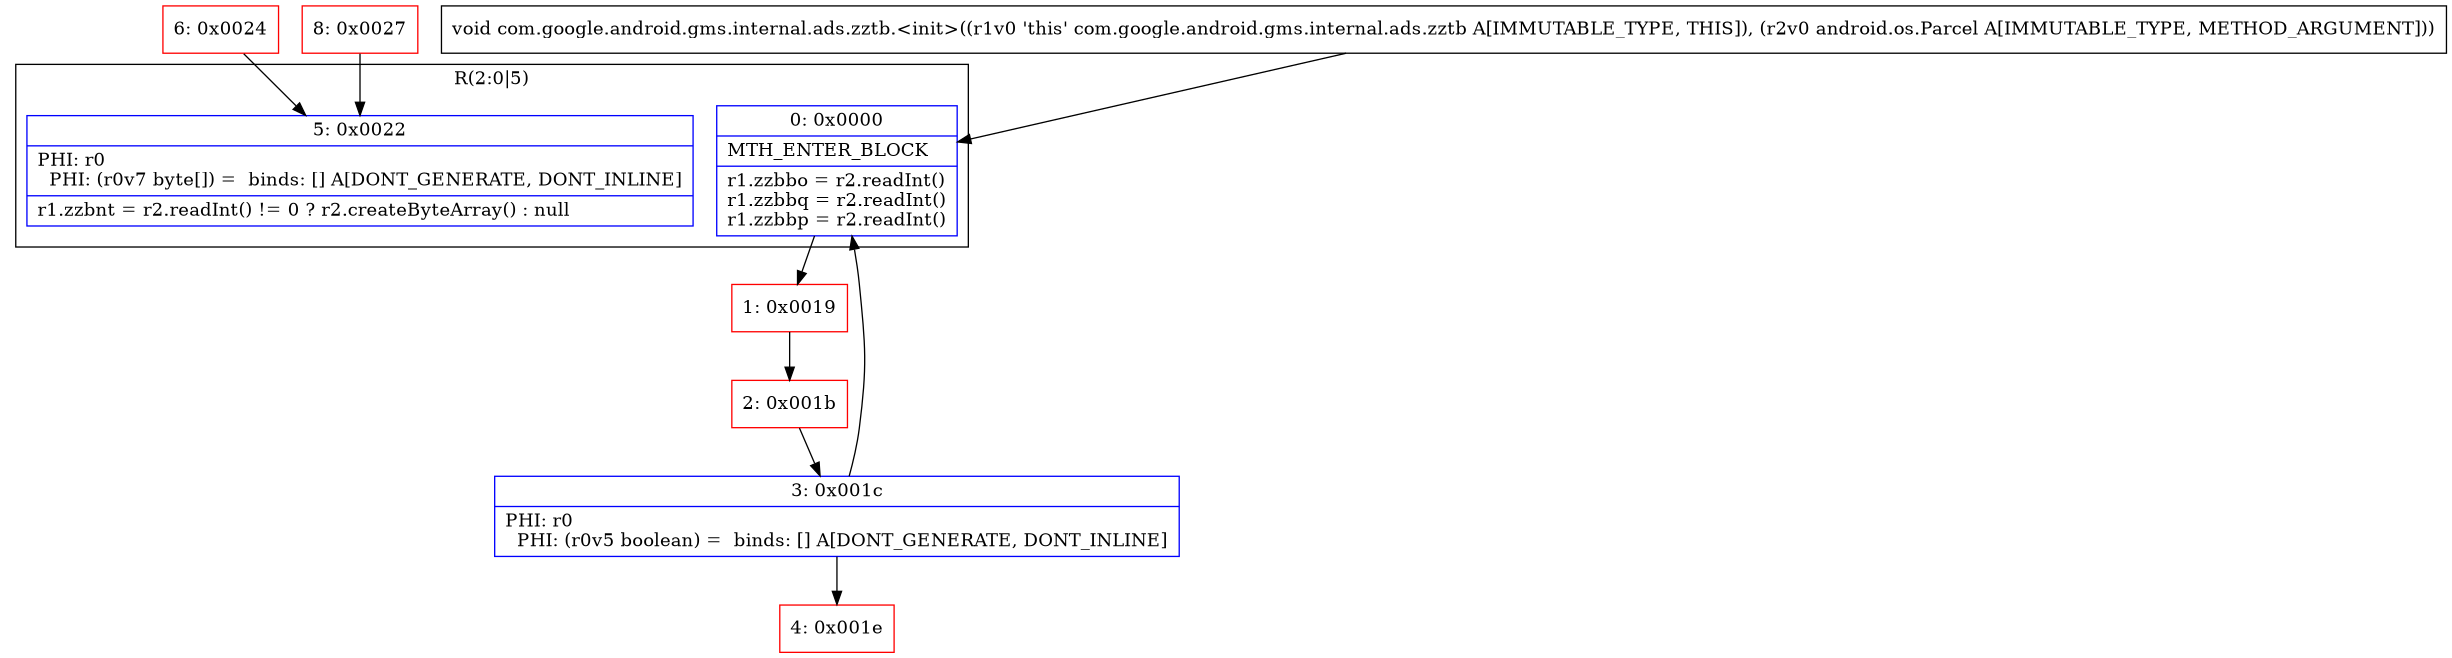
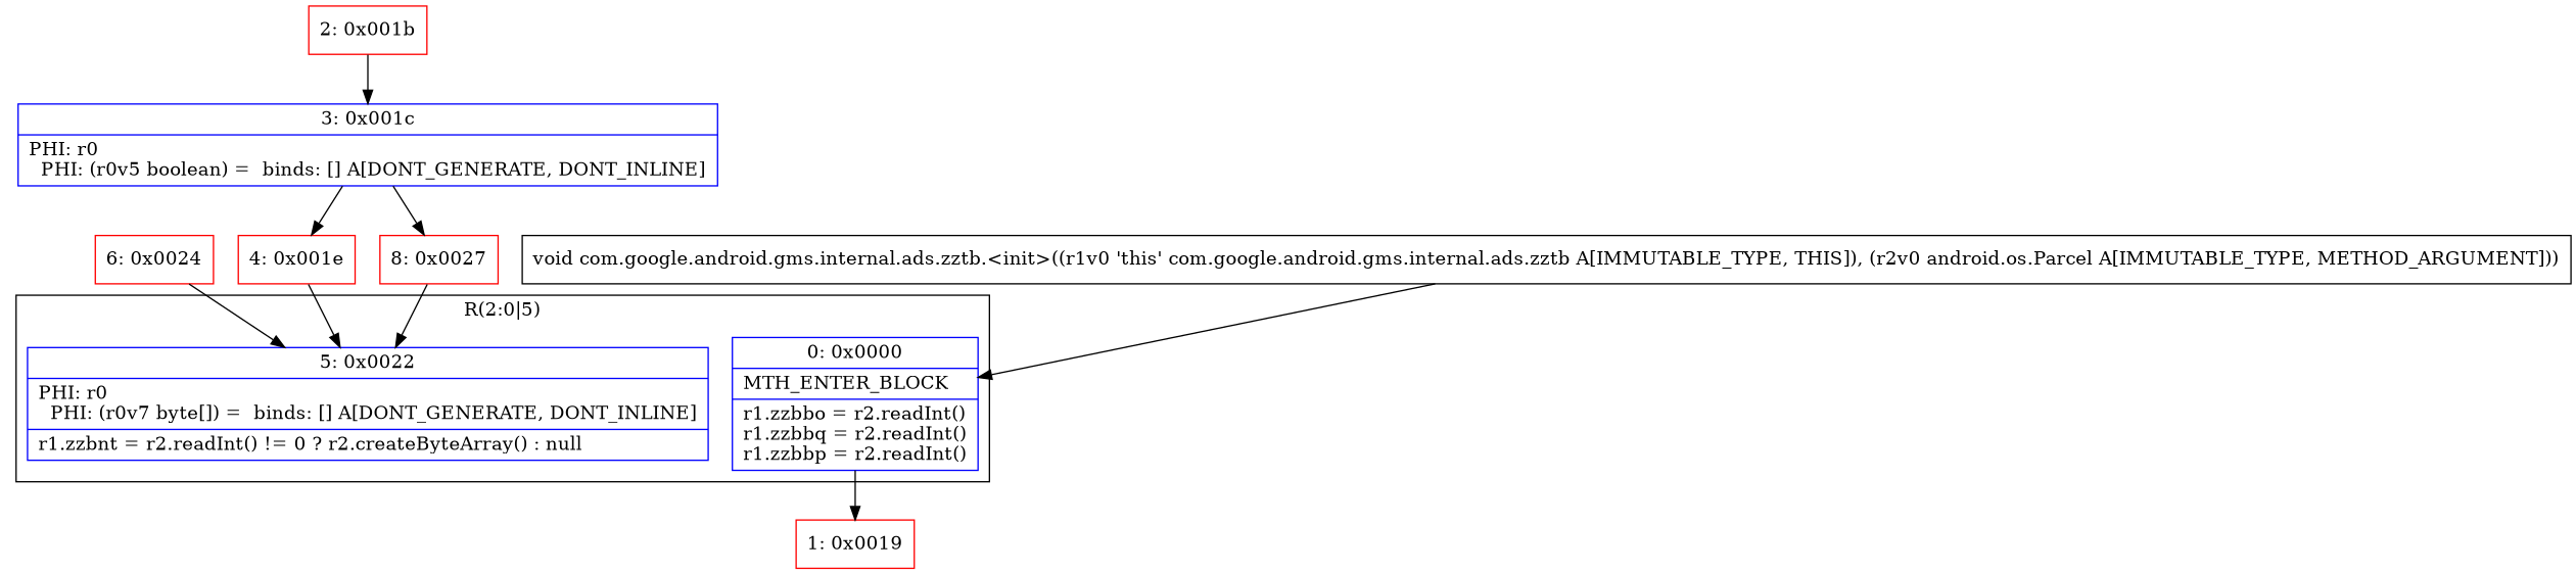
  digraph {
    node [color=red shape=record]
    n1 [color=blue label="{0\:\ 0x0000|MTH_ENTER_BLOCK\l|r1.zzbbo = r2.readInt()\lr1.zzbbq = r2.readInt()\lr1.zzbbp = r2.readInt()\l}"]
    n2 [color=blue label="{5\:\ 0x0022|PHI: r0 \l  PHI: (r0v7 byte[]) =  binds: [] A[DONT_GENERATE, DONT_INLINE]\l|r1.zzbnt = r2.readInt() != 0 ? r2.createByteArray() : null\l}"]
    n3 [label="{1\:\ 0x0019}"]
    n4 [label="{2\:\ 0x001b}"]
    n5 [label="{6\:\ 0x0024}"]
    n6 [color=blue label="{3\:\ 0x001c|PHI: r0 \l  PHI: (r0v5 boolean) =  binds: [] A[DONT_GENERATE, DONT_INLINE]\l}"]
    n7 [label="{4\:\ 0x001e}"]
    n8 [label="{8\:\ 0x0027}"]
    n9 [label="{void com.google.android.gms.internal.ads.zztb.\<init\>((r1v0 'this' com.google.android.gms.internal.ads.zztb A[IMMUTABLE_TYPE, THIS]), (r2v0 android.os.Parcel A[IMMUTABLE_TYPE, METHOD_ARGUMENT])) }" color=""]
    subgraph cluster_1 {
      label="R(2:0|5)"
      n1
      n2
    }
    n1 -> n3
-   n3 -> n4
    n4 -> n6
    n5 -> n2
    n6 -> n7
-   n6 -> n1
+   n6 -> n8
+   n7 -> n2
    n8 -> n2
    n9 -> n1
  }
